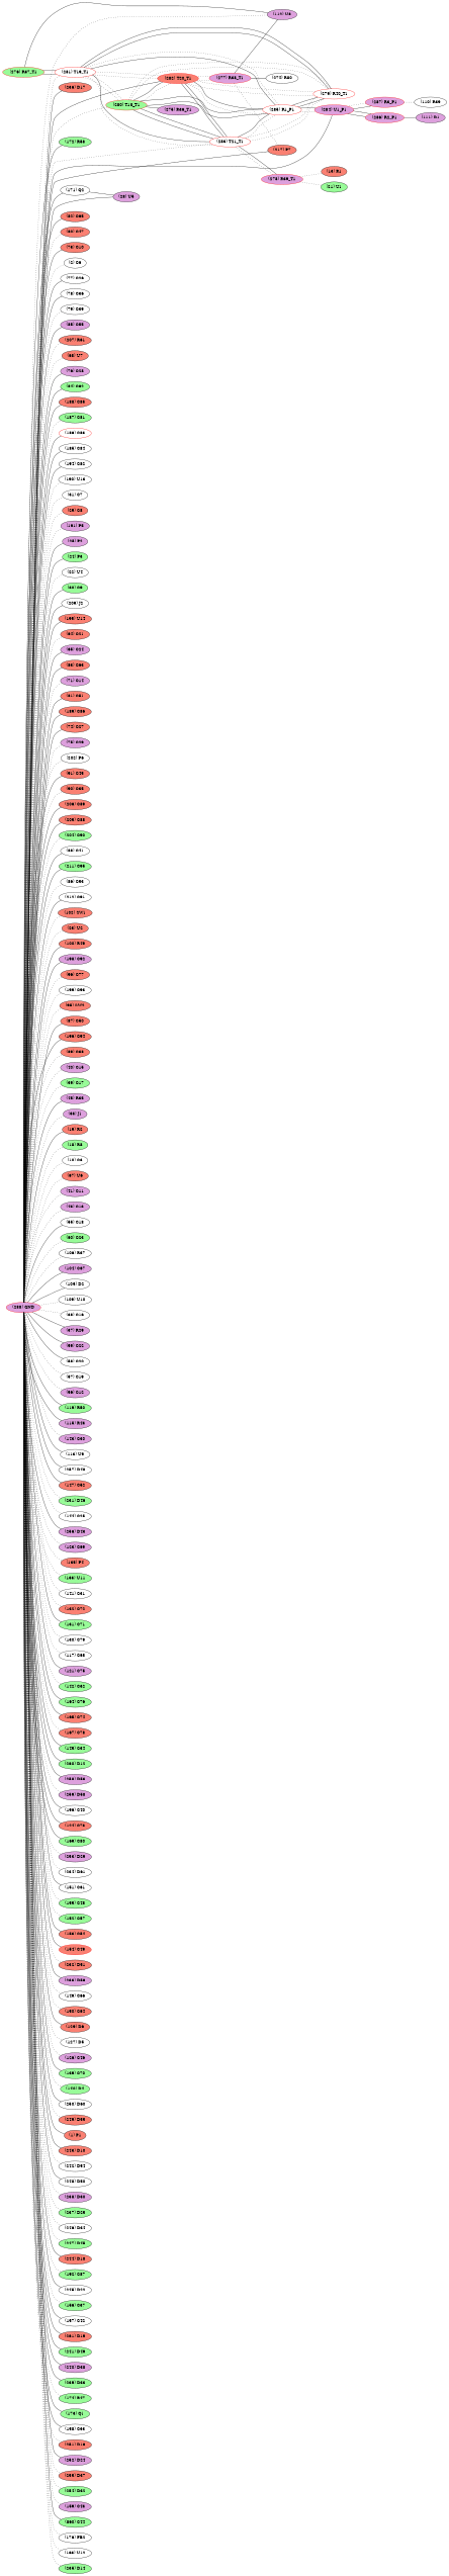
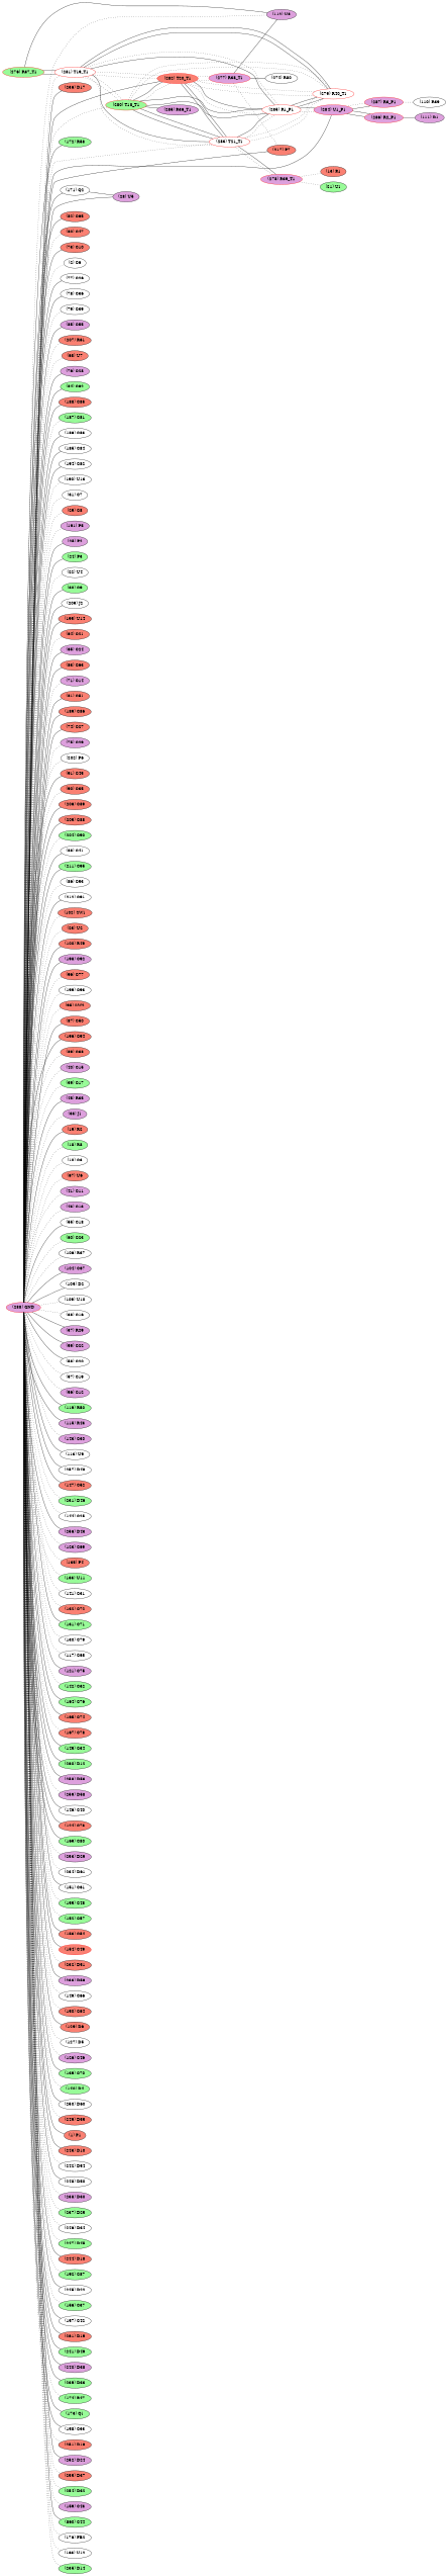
  graph {
    rankdir=LR
    node [fillcolor=white style=filled]
    edge [style=solid]
    n1 [color=red fillcolor=palegreen label="(276) R37_T1"]
    n2 [fillcolor=plum label="(112) U8"]
    n3 [color=red label="(281) T19_T1"]
    n4 [fillcolor=plum label="(28) U5"]
    n5 [color=red fillcolor=salmon label="(282) T20_T1"]
    n6 [color=red label="(283) T21_T1"]
    n7 [color=red label="(279) R40_T1"]
    n8 [color=red label="(285) R1_P1"]
    n9 [color=red fillcolor=palegreen label="(280) T18_T1"]
    n10 [color=red fillcolor=plum label="(277) R38_T1"]
    n11 [color=red fillcolor=plum label="(278) R39_T1"]
    n12 [color=red fillcolor=plum label="(284) U1_P1"]
-   n13 [fillcolor=plum label="(275) R36_T1"]
+   n13 [fillcolor=plum label="(285) R36_T1"]
    n14 [label="(274) R80"]
    n15 [fillcolor=salmon label="(217) P7"]
    n16 [fillcolor=salmon label="(13) R1"]
    n17 [fillcolor=palegreen label="(21) U1"]
    n18 [color=red fillcolor=plum label="(287) R3_P1"]
    n19 [color=red fillcolor=plum label="(286) R2_P1"]
    n20 [label="(110) R39"]
    n21 [fillcolor=plum label="(111) D1"]
    n22 [color=red fillcolor=plum label="(288) GND"]
    n23 [fillcolor=salmon label="(82) C65"]
    n24 [fillcolor=salmon label="(80) C47"]
    n25 [fillcolor=salmon label="(73) C10"]
    n26 [label="(2) C6"]
    n27 [label="(77) C26"]
    n28 [label="(78) C36"]
    n29 [label="(79) C39"]
    n30 [fillcolor=plum label="(85) C55"]
    n31 [fillcolor=salmon label="(207) R61"]
    n32 [fillcolor=salmon label="(68) U7"]
    n33 [fillcolor=plum label="(76) C28"]
    n34 [fillcolor=palegreen label="(84) C62"]
    n35 [fillcolor=salmon label="(188) C85"]
    n36 [fillcolor=palegreen label="(187) C81"]
-   n37 [label="(186) C83" color=red]
+   n37 [label="(186) C83"]
    n38 [label="(185) C84"]
    n39 [label="(194) C82"]
    n40 [label="(190) U13"]
    n41 [label="(31) C7"]
    n42 [fillcolor=salmon label="(29) C8"]
    n43 [fillcolor=plum label="(191) P5"]
    n44 [fillcolor=plum label="(25) P2"]
    n45 [fillcolor=palegreen label="(24) P3"]
    n46 [label="(22) U4"]
    n47 [fillcolor=palegreen label="(30) C9"]
    n48 [label="(209) J2"]
    n49 [fillcolor=salmon label="(195) U14"]
    n50 [fillcolor=salmon label="(64) C21"]
    n51 [fillcolor=plum label="(65) C24"]
    n52 [fillcolor=salmon label="(83) C63"]
    n53 [fillcolor=plum label="(71) C14"]
    n54 [fillcolor=salmon label="(81) C51"]
    n55 [fillcolor=salmon label="(189) C86"]
    n56 [fillcolor=salmon label="(74) C27"]
    n57 [fillcolor=plum label="(75) C29"]
    n58 [label="(202) P6"]
    n59 [fillcolor=salmon label="(91) C45"]
    n60 [fillcolor=salmon label="(90) C35"]
    n61 [fillcolor=salmon label="(206) C89"]
    n62 [fillcolor=salmon label="(205) C88"]
    n63 [fillcolor=palegreen label="(204) C90"]
    n64 [label="(88) C41"]
    n65 [fillcolor=palegreen label="(211) C95"]
    n66 [label="(86) C53"]
    n67 [label="(212) C91"]
    n68 [fillcolor=salmon label="(102) SW1"]
    n69 [fillcolor=salmon label="(23) U2"]
    n70 [fillcolor=salmon label="(100) R49"]
    n71 [fillcolor=plum label="(198) C92"]
    n72 [fillcolor=salmon label="(96) C77"]
    n73 [label="(199) C93"]
    n74 [fillcolor=salmon label="(95) SW2"]
    n75 [fillcolor=salmon label="(87) C50"]
    n76 [fillcolor=salmon label="(196) C94"]
    n77 [fillcolor=salmon label="(89) C38"]
    n78 [fillcolor=plum label="(40) C15"]
    n79 [fillcolor=palegreen label="(39) C17"]
    n80 [fillcolor=plum label="(45) R35"]
    n81 [fillcolor=plum label="(33) J1"]
    n82 [fillcolor=salmon label="(19) R2"]
    n83 [fillcolor=palegreen label="(18) R8"]
    n84 [label="(10) C3"]
    n85 [fillcolor=salmon label="(67) U6"]
    n86 [fillcolor=plum label="(41) C11"]
    n87 [fillcolor=plum label="(43) C13"]
    n88 [label="(55) C18"]
    n89 [fillcolor=palegreen label="(60) C23"]
    n90 [label="(106) R37"]
    n91 [fillcolor=plum label="(104) C67"]
    n92 [label="(105) D2"]
    n93 [label="(109) U10"]
    n94 [label="(38) C16"]
    n95 [fillcolor=plum label="(37) R29"]
    n96 [fillcolor=plum label="(59) C22"]
    n97 [label="(58) C20"]
    n98 [label="(57) C19"]
    n99 [fillcolor=plum label="(56) C12"]
    n100 [fillcolor=palegreen label="(119) R50"]
    n101 [fillcolor=plum label="(115) R43"]
    n102 [fillcolor=plum label="(143) C30"]
    n103 [label="(113) U9"]
    n104 [label="(257) D48"]
    n105 [fillcolor=salmon label="(147) C52"]
    n106 [fillcolor=palegreen label="(231) D46"]
    n107 [label="(144) C25"]
    n108 [fillcolor=plum label="(256) D43"]
    n109 [fillcolor=plum label="(123) C69"]
    n110 [fillcolor=salmon label="(135) P4"]
    n111 [fillcolor=palegreen label="(133) U11"]
    n112 [label="(141) C31"]
    n113 [fillcolor=salmon label="(132) C72"]
    n114 [fillcolor=palegreen label="(131) C71"]
    n115 [label="(130) C79"]
    n116 [label="(117) C68"]
    n117 [fillcolor=plum label="(121) C75"]
    n118 [fillcolor=palegreen label="(142) C32"]
    n119 [fillcolor=palegreen label="(164) C76"]
    n120 [fillcolor=salmon label="(165) C74"]
    n121 [fillcolor=salmon label="(167) C78"]
    n122 [fillcolor=palegreen label="(145) C34"]
    n123 [fillcolor=palegreen label="(260) D12"]
    n124 [fillcolor=plum label="(258) D53"]
    n125 [fillcolor=plum label="(259) D58"]
-   n126 [label="(196) C40"]
+   n126 [label="(146) C40"]
    n127 [fillcolor=salmon label="(124) C73"]
    n128 [fillcolor=palegreen label="(169) C80"]
    n129 [fillcolor=plum label="(253) D29"]
    n130 [label="(234) D61"]
    n131 [label="(151) C61"]
    n132 [fillcolor=palegreen label="(155) C48"]
    n133 [fillcolor=palegreen label="(152) C57"]
    n134 [fillcolor=salmon label="(153) C54"]
    n135 [color=red fillcolor=salmon label="(154) C49"]
    n136 [fillcolor=salmon label="(232) D51"]
    n137 [fillcolor=plum label="(233) D56"]
    n138 [label="(149) C66"]
    n139 [fillcolor=salmon label="(150) C64"]
    n140 [fillcolor=salmon label="(129) D6"]
    n141 [label="(127) D5"]
    n142 [fillcolor=plum label="(126) C46"]
    n143 [fillcolor=palegreen label="(139) C70"]
    n144 [fillcolor=palegreen label="(140) D4"]
    n145 [label="(250) D60"]
    n146 [fillcolor=salmon label="(249) D55"]
    n147 [fillcolor=salmon label="(1) P1"]
    n148 [fillcolor=salmon label="(243) D10"]
    n149 [label="(242) D54"]
    n150 [label="(248) D50"]
    n151 [fillcolor=plum label="(238) D30"]
    n152 [fillcolor=palegreen label="(237) D25"]
    n153 [label="(246) D34"]
    n154 [fillcolor=palegreen label="(247) D45"]
    n155 [fillcolor=salmon label="(244) D18"]
    n156 [fillcolor=palegreen label="(192) C87"]
    n157 [label="(245) D22"]
    n158 [fillcolor=palegreen label="(156) C37"]
    n159 [label="(157) C42"]
    n160 [fillcolor=salmon label="(261) D19"]
    n161 [fillcolor=palegreen label="(241) D49"]
    n162 [fillcolor=plum label="(240) D38"]
    n163 [fillcolor=palegreen label="(239) D33"]
    n164 [fillcolor=palegreen label="(174) R47"]
    n165 [fillcolor=palegreen label="(173) Q1"]
    n166 [label="(158) C33"]
    n167 [fillcolor=salmon label="(251) D16"]
    n168 [fillcolor=plum label="(252) D24"]
    n169 [fillcolor=salmon label="(255) D37"]
    n170 [fillcolor=palegreen label="(254) D32"]
    n171 [fillcolor=plum label="(159) C43"]
    n172 [fillcolor=palegreen label="(860) C44"]
    n173 [label="(176) FB2"]
    n174 [label="(163) U12"]
    n175 [fillcolor=palegreen label="(235) D14"]
    n176 [fillcolor=salmon label="(236) D17"]
    n177 [label="(171) Q2"]
    n178 [fillcolor=palegreen label="(172) R58"]
    n1 -- n2
    n1 -- n3
    n3 -- n1
    n3 -- n5 [style=dotted]
    n3 -- n6 [style=dotted]
    n3 -- n7
    n3 -- n8
    n3 -- n9 [style=dotted]
    n5 -- n3 [style=dotted]
    n5 -- n6
    n5 -- n7 [style=dotted]
    n5 -- n8 [style=dotted]
    n5 -- n9
    n5 -- n10 [style=dotted]
    n6 -- n3
    n6 -- n5
    n6 -- n7 [style=dotted]
    n6 -- n8 [style=dotted]
    n6 -- n9
    n6 -- n11 [style=dotted]
    n7 -- n3
    n7 -- n5 [style=dotted]
    n7 -- n6 [style=dotted]
    n7 -- n8
    n7 -- n9 [style=dotted]
    n8 -- n3 [style=dotted]
    n8 -- n5
    n8 -- n6
    n8 -- n7
    n8 -- n9
    n8 -- n12 [style=dotted]
    n9 -- n3 [style=dotted]
    n9 -- n5 [style=dotted]
    n9 -- n6
    n9 -- n7 [style=dotted]
    n9 -- n8
    n9 -- n13
    n10 -- n2
    n10 -- n5 [style=dotted]
    n10 -- n14
    n10 -- n15 [style=dotted]
    n11 -- n6
    n11 -- n16 [style=dotted]
    n11 -- n17 [style=dotted]
    n12 -- n8
    n12 -- n18
    n12 -- n19
    n18 -- n12 [style=dotted]
    n18 -- n20 [style=dotted]
    n19 -- n12
    n19 -- n21
    n22 -- n2 [style=dotted]
    n22 -- n3 [style=dotted]
    n22 -- n4
    n22 -- n5
    n22 -- n6 [style=dotted]
    n22 -- n9 [style=dotted]
    n22 -- n12
    n22 -- n15
    n22 -- n23
    n22 -- n24 [style=dotted]
    n22 -- n25
    n22 -- n26 [style=dotted]
    n22 -- n27
    n22 -- n28
    n22 -- n29 [style=dotted]
    n22 -- n30
    n22 -- n31 [style=dotted]
    n22 -- n32 [style=dotted]
    n22 -- n33
    n22 -- n34
    n22 -- n35
    n22 -- n36 [style=dotted]
    n22 -- n37
    n22 -- n38
    n22 -- n39
    n22 -- n40 [style=dotted]
    n22 -- n41 [style=dotted]
    n22 -- n42 [style=dotted]
    n22 -- n43 [style=dotted]
    n22 -- n44
    n22 -- n45
    n22 -- n46 [style=dotted]
    n22 -- n47
    n22 -- n48
    n22 -- n49
    n22 -- n50 [style=dotted]
    n22 -- n51
    n22 -- n52
    n22 -- n53 [style=dotted]
    n22 -- n54
    n22 -- n55
    n22 -- n56
    n22 -- n57 [style=dotted]
    n22 -- n58 [style=dotted]
    n22 -- n59
    n22 -- n60 [style=dotted]
    n22 -- n61
    n22 -- n62
    n22 -- n63 [style=dotted]
    n22 -- n64
    n22 -- n65
    n22 -- n66 [style=dotted]
    n22 -- n67
    n22 -- n68 [style=dotted]
    n22 -- n69 [style=dotted]
    n22 -- n70
    n22 -- n71
    n22 -- n72 [style=dotted]
    n22 -- n73 [style=dotted]
    n22 -- n74 [style=dotted]
    n22 -- n75
    n22 -- n76
    n22 -- n77 [style=dotted]
    n22 -- n78 [style=dotted]
    n22 -- n79 [style=dotted]
    n22 -- n80
    n22 -- n81 [style=dotted]
    n22 -- n82
    n22 -- n83 [style=dotted]
    n22 -- n84 [style=dotted]
    n22 -- n85 [style=dotted]
    n22 -- n86 [style=dotted]
    n22 -- n87 [style=dotted]
    n22 -- n88
    n22 -- n89 [style=dotted]
    n22 -- n90 [style=dotted]
    n22 -- n91
    n22 -- n92
    n22 -- n93 [style=dotted]
    n22 -- n94 [style=dotted]
    n22 -- n95
    n22 -- n96
    n22 -- n97
    n22 -- n98 [style=dotted]
    n22 -- n99 [style=dotted]
    n22 -- n100
    n22 -- n101
    n22 -- n102 [style=dotted]
    n22 -- n103
    n22 -- n104
    n22 -- n105
    n22 -- n106 [style=dotted]
    n22 -- n107 [style=dotted]
    n22 -- n108
    n22 -- n109 [style=dotted]
    n22 -- n110 [style=dotted]
    n22 -- n111 [style=dotted]
    n22 -- n112 [style=dotted]
    n22 -- n113 [style=dotted]
    n22 -- n114
    n22 -- n115 [style=dotted]
    n22 -- n116 [style=dotted]
    n22 -- n117
    n22 -- n118 [style=dotted]
    n22 -- n119
    n22 -- n120
    n22 -- n121 [style=dotted]
    n22 -- n122
    n22 -- n123
    n22 -- n124
    n22 -- n125 [style=dotted]
    n22 -- n126
    n22 -- n127
    n22 -- n128
    n22 -- n129 [style=dotted]
    n22 -- n130 [style=dotted]
    n22 -- n131
    n22 -- n132 [style=dotted]
    n22 -- n133 [style=dotted]
    n22 -- n134
    n22 -- n135
    n22 -- n136 [style=dotted]
    n22 -- n137
    n22 -- n138 [style=dotted]
    n22 -- n139 [style=dotted]
    n22 -- n140
    n22 -- n141 [style=dotted]
    n22 -- n142 [style=dotted]
    n22 -- n143
    n22 -- n144 [style=dotted]
    n22 -- n145
    n22 -- n146 [style=dotted]
    n22 -- n147
    n22 -- n148
    n22 -- n149 [style=dotted]
    n22 -- n150
    n22 -- n151 [style=dotted]
    n22 -- n152 [style=dotted]
    n22 -- n153 [style=dotted]
    n22 -- n154 [style=dotted]
    n22 -- n155
    n22 -- n156 [style=dotted]
    n22 -- n157
    n22 -- n158 [style=dotted]
    n22 -- n159
    n22 -- n160
    n22 -- n161
    n22 -- n162
    n22 -- n163
    n22 -- n164 [style=dotted]
    n22 -- n165
    n22 -- n166
    n22 -- n167 [style=dotted]
    n22 -- n168
    n22 -- n169 [style=dotted]
    n22 -- n170 [style=dotted]
    n22 -- n171 [style=dotted]
    n22 -- n172
    n22 -- n173 [style=dotted]
    n22 -- n174 [style=dotted]
    n22 -- n175 [style=dotted]
    n22 -- n176
    n22 -- n177
    n22 -- n178
    n177 -- n4
  }
